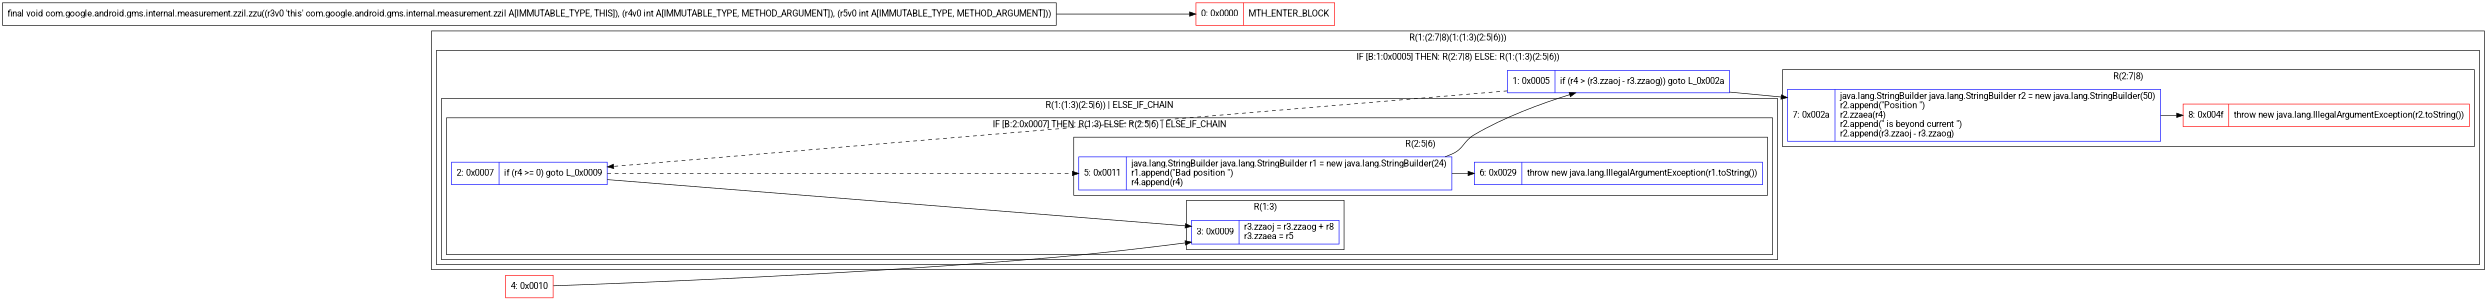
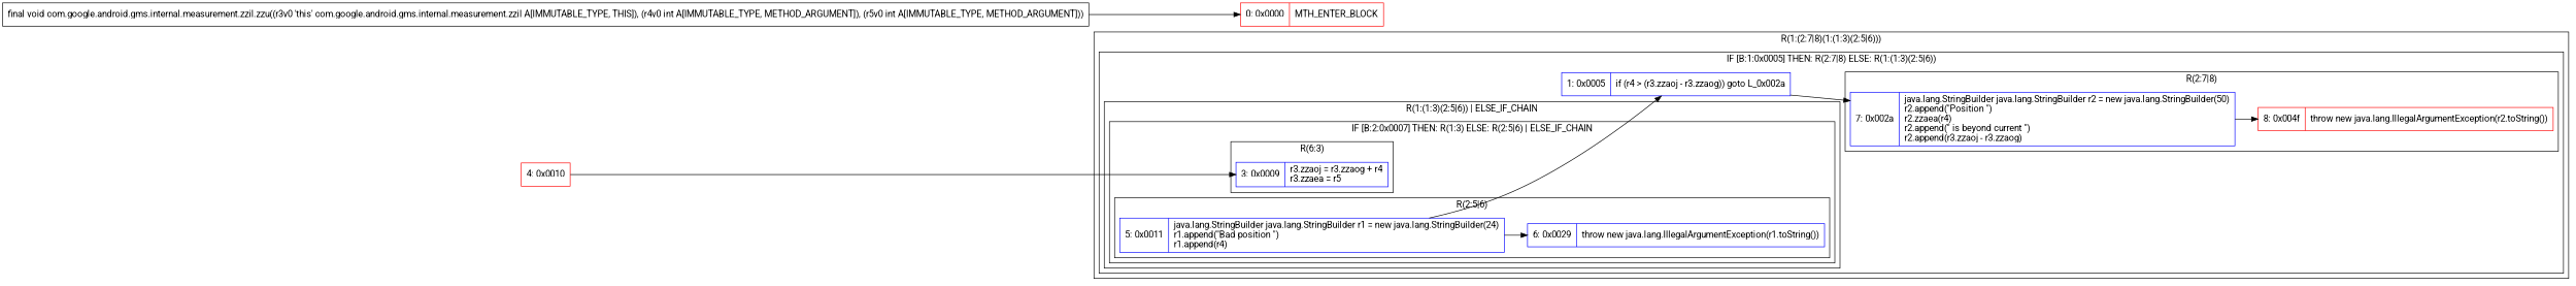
  digraph {
    fontname=Roboto
    rankdir=LR
    node [color=blue fontname=Roboto shape=record]
    edge [fontname=Roboto]
    n1 [label="{7\:\ 0x002a|java.lang.StringBuilder java.lang.StringBuilder r2 = new java.lang.StringBuilder(50)\lr2.append(\"Position \")\lr2.zzaea(r4)\lr2.append(\" is beyond current \")\lr2.append(r3.zzaoj \- r3.zzaog)\l}"]
    n2 [color=red label="{8\:\ 0x004f|throw new java.lang.IllegalArgumentException(r2.toString())\l}"]
-   n3 [label="{3\:\ 0x0009|r3.zzaoj = r3.zzaog + r8\lr3.zzaea = r5\l}"]
-   n4 [label="{5\:\ 0x0011|java.lang.StringBuilder java.lang.StringBuilder r1 = new java.lang.StringBuilder(24)\lr1.append(\"Bad position \")\lr4.append(r4)\l}"]
+   n3 [label="{3\:\ 0x0009|r3.zzaoj = r3.zzaog + r4\lr3.zzaea = r5\l}"]
+   n4 [label="{5\:\ 0x0011|java.lang.StringBuilder java.lang.StringBuilder r1 = new java.lang.StringBuilder(24)\lr1.append(\"Bad position \")\lr1.append(r4)\l}"]
    n5 [label="{6\:\ 0x0029|throw new java.lang.IllegalArgumentException(r1.toString())\l}"]
-   n6 [label="{2\:\ 0x0007|if (r4 \>= 0) goto L_0x0009\l}"]
    n7 [label="{1\:\ 0x0005|if (r4 \> (r3.zzaoj \- r3.zzaog)) goto L_0x002a\l}"]
    n8 [color=red label="{4\:\ 0x0010}"]
    n9 [color=red label="{0\:\ 0x0000|MTH_ENTER_BLOCK\l}"]
    n10 [label="{final void com.google.android.gms.internal.measurement.zzil.zzu((r3v0 'this' com.google.android.gms.internal.measurement.zzil A[IMMUTABLE_TYPE, THIS]), (r4v0 int A[IMMUTABLE_TYPE, METHOD_ARGUMENT]), (r5v0 int A[IMMUTABLE_TYPE, METHOD_ARGUMENT])) }" color=""]
    subgraph cluster_1 {
      label="R(1:(2:7|8)(1:(1:3)(2:5|6)))"
      subgraph cluster_2 {
        label="IF [B:1:0x0005] THEN: R(2:7|8) ELSE: R(1:(1:3)(2:5|6))"
        n7
        subgraph cluster_3 {
          label="R(2:7|8)"
          n1
          n2
        }
        subgraph cluster_4 {
          label="R(1:(1:3)(2:5|6)) | ELSE_IF_CHAIN\l"
          subgraph cluster_5 {
            label="IF [B:2:0x0007] THEN: R(1:3) ELSE: R(2:5|6) | ELSE_IF_CHAIN\l"
-           n6
            subgraph cluster_6 {
-             label="R(1:3)"
+             label="R(6:3)"
              n3
            }
            subgraph cluster_7 {
              label="R(2:5|6)"
              n4
              n5
            }
          }
        }
      }
    }
    n1 -> n2
    n4 -> n5
    n4 -> n7
-   n6 -> n3
-   n6 -> n4 [style=dashed]
    n7 -> n1
-   n7 -> n6 [style=dashed]
    n8 -> n3
    n10 -> n9
  }
